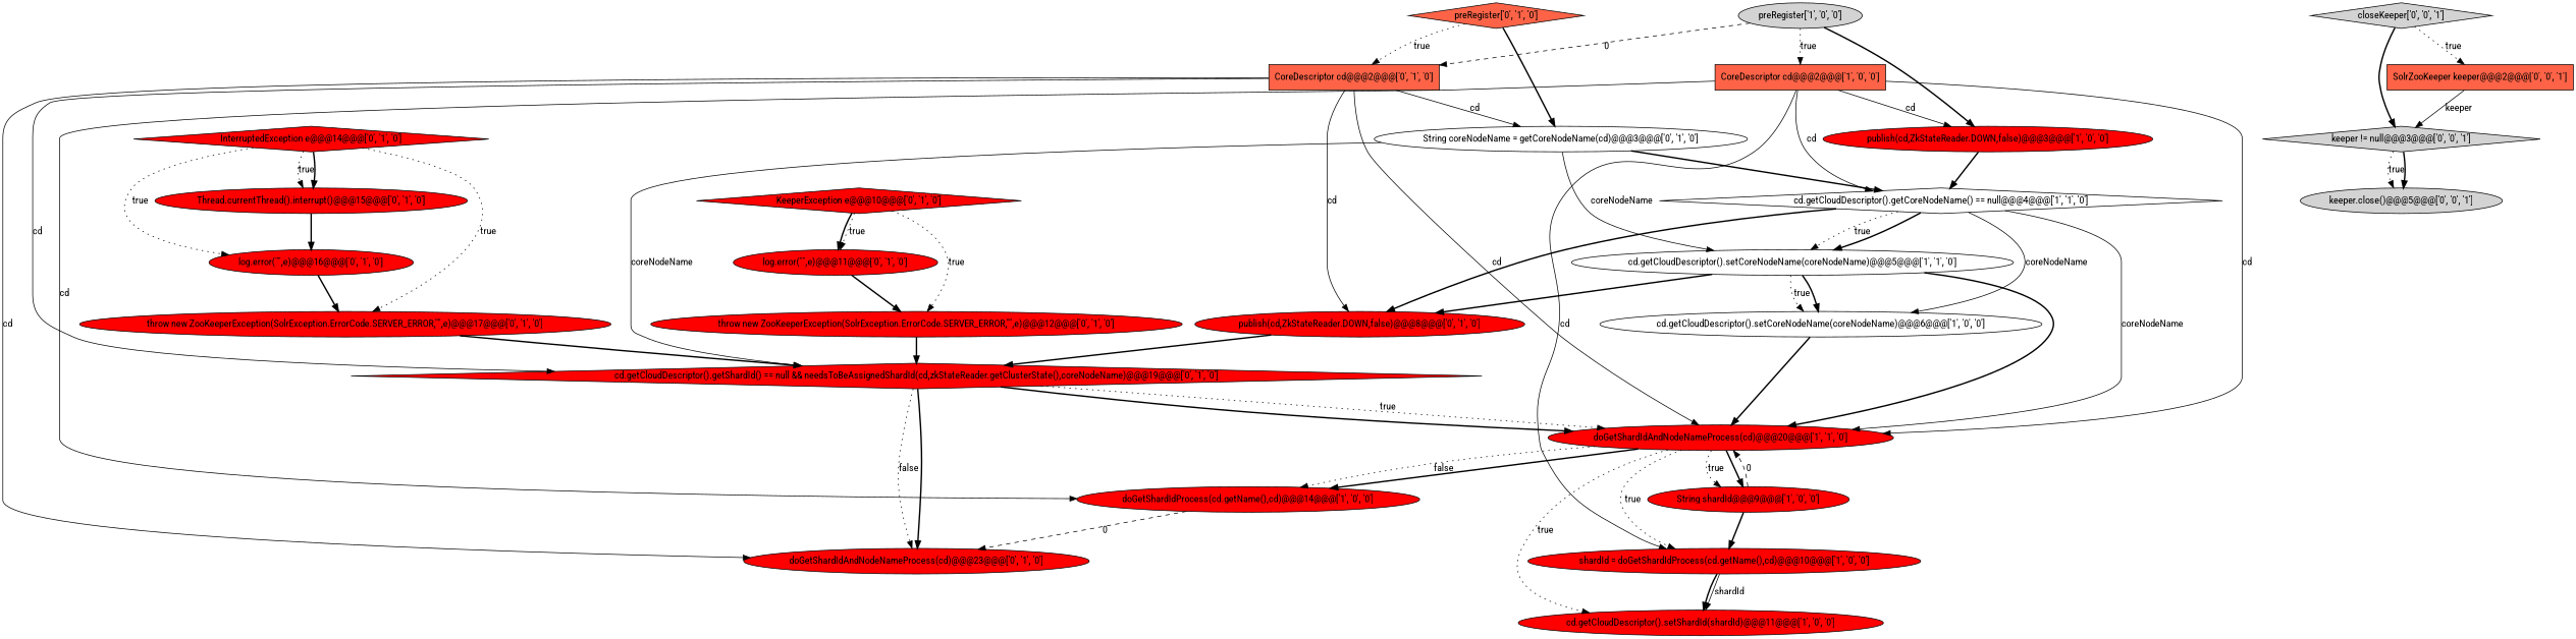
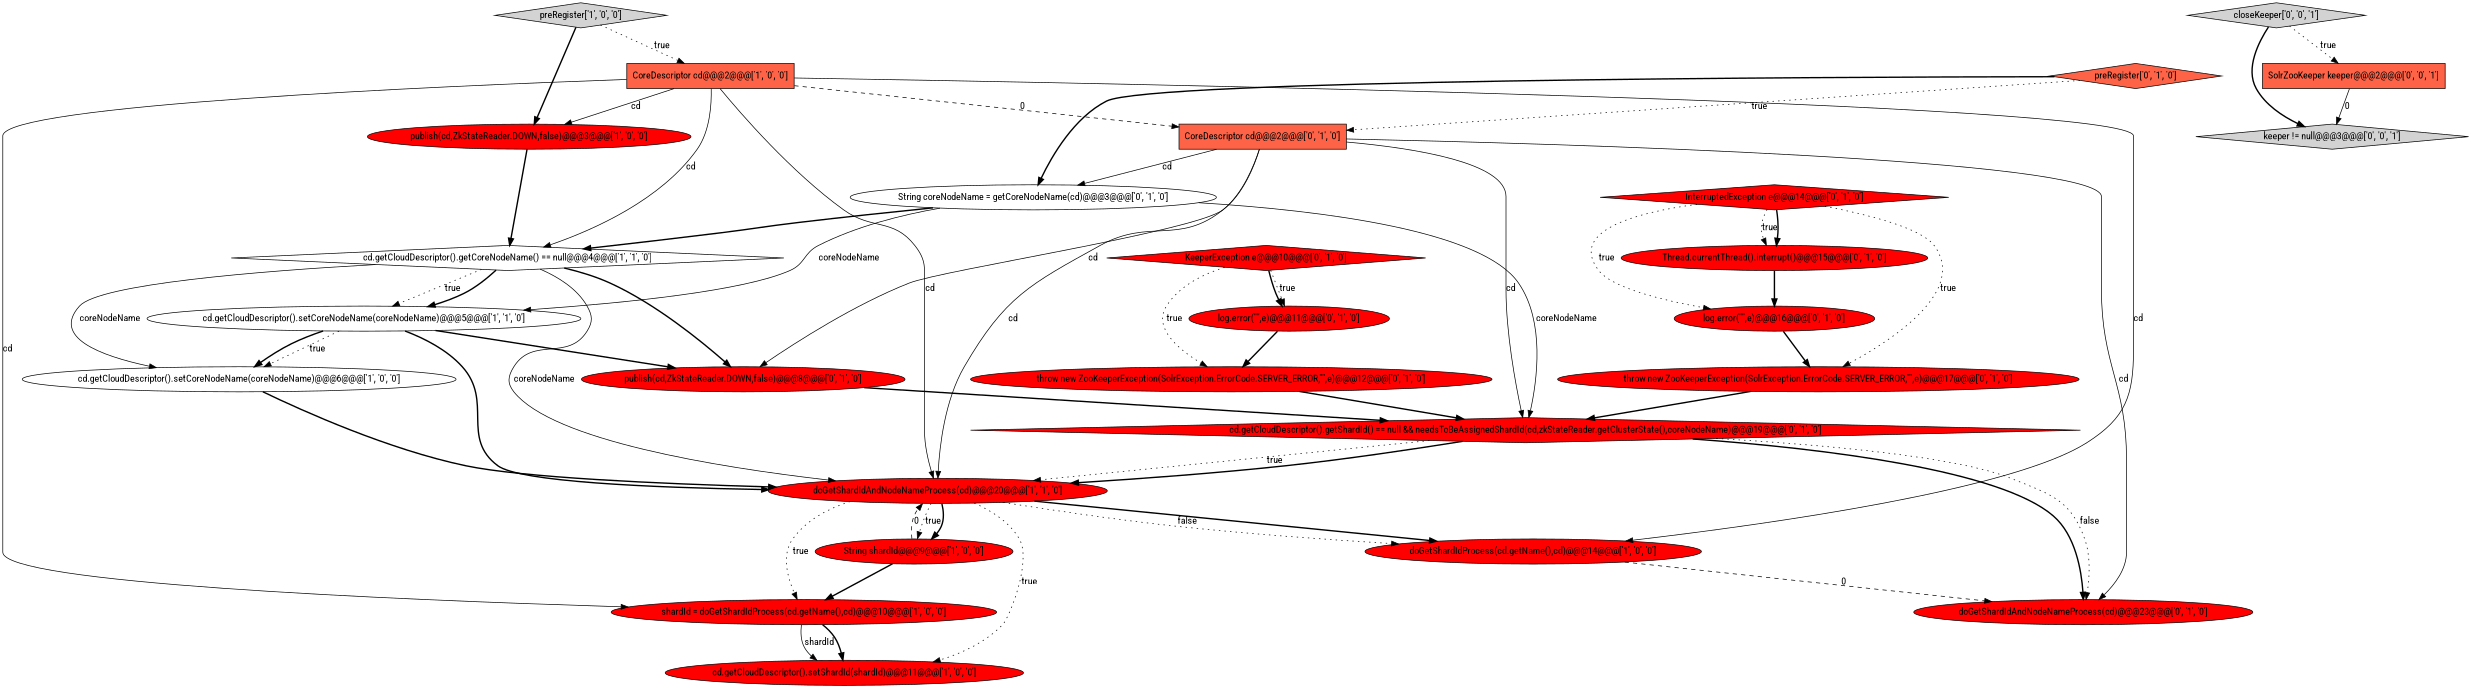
  digraph {
    fontname="Roboto Condensed"
    node [fillcolor=red fontname="Roboto Condensed" shape=ellipse style=filled]
    edge [fontname="Roboto Condensed" style=bold]
    n1 [label="throw new ZooKeeperException(SolrException.ErrorCode.SERVER_ERROR,\"\",e)@@@12@@@['0', '1', '0']"]
    n2 [label="cd.getCloudDescriptor().getShardId() == null && needsToBeAssignedShardId(cd,zkStateReader.getClusterState(),coreNodeName)@@@19@@@['0', '1', '0']" shape=diamond]
    n3 [label="doGetShardIdAndNodeNameProcess(cd)@@@20@@@['1', '1', '0']"]
    n4 [label="doGetShardIdAndNodeNameProcess(cd)@@@23@@@['0', '1', '0']"]
    n5 [label="cd.getCloudDescriptor().setShardId(shardId)@@@11@@@['1', '0', '0']"]
-   n6 [fillcolor=lightgray label="keeper.close()@@@5@@@['0', '0', '1']"]
    n7 [label="doGetShardIdProcess(cd.getName(),cd)@@@14@@@['1', '0', '0']"]
    n8 [label="String shardId@@@9@@@['1', '0', '0']"]
    n9 [label="shardId = doGetShardIdProcess(cd.getName(),cd)@@@10@@@['1', '0', '0']"]
    n10 [label="KeeperException e@@@10@@@['0', '1', '0']" shape=diamond]
    n11 [label="log.error(\"\",e)@@@11@@@['0', '1', '0']"]
    n12 [fillcolor=tomato label="CoreDescriptor cd@@@2@@@['1', '0', '0']" shape=box]
    n13 [fillcolor=white label="cd.getCloudDescriptor().getCoreNodeName() == null@@@4@@@['1', '1', '0']" shape=diamond]
    n14 [label="publish(cd,ZkStateReader.DOWN,false)@@@3@@@['1', '0', '0']"]
    n15 [fillcolor=tomato label="CoreDescriptor cd@@@2@@@['0', '1', '0']" shape=box]
    n16 [fillcolor=white label="cd.getCloudDescriptor().setCoreNodeName(coreNodeName)@@@6@@@['1', '0', '0']"]
    n17 [fillcolor=white label="cd.getCloudDescriptor().setCoreNodeName(coreNodeName)@@@5@@@['1', '1', '0']"]
    n18 [label="publish(cd,ZkStateReader.DOWN,false)@@@8@@@['0', '1', '0']"]
    n19 [fillcolor=white label="String coreNodeName = getCoreNodeName(cd)@@@3@@@['0', '1', '0']"]
    n20 [fillcolor=lightgray label="closeKeeper['0', '0', '1']" shape=diamond]
    n21 [fillcolor=lightgray label="keeper != null@@@3@@@['0', '0', '1']" shape=diamond]
    n22 [fillcolor=tomato label="SolrZooKeeper keeper@@@2@@@['0', '0', '1']" shape=box]
    n23 [label="throw new ZooKeeperException(SolrException.ErrorCode.SERVER_ERROR,\"\",e)@@@17@@@['0', '1', '0']"]
    n24 [label="Thread.currentThread().interrupt()@@@15@@@['0', '1', '0']"]
    n25 [label="log.error(\"\",e)@@@16@@@['0', '1', '0']"]
    n26 [fillcolor=tomato label="preRegister['0', '1', '0']" shape=diamond]
    n27 [label="InterruptedException e@@@14@@@['0', '1', '0']" shape=diamond]
-   n28 [fillcolor=lightgray label="preRegister['1', '0', '0']"]
+   n28 [fillcolor=lightgray label="preRegister['1', '0', '0']" shape=diamond]
    n1 -> n2
    n2 -> n3 [label=true style=dotted]
    n2 -> n3
    n2 -> n4
    n2 -> n4 [label=false style=dotted]
    n3 -> n5 [label=true style=dotted]
    n3 -> n7
    n3 -> n7 [label=false style=dotted]
    n3 -> n8 [label=true style=dotted]
    n3 -> n8
    n3 -> n9 [label=true style=dotted]
    n7 -> n4 [label=0 style=dashed]
    n8 -> n3 [label=0 style=dashed]
    n8 -> n9
    n9 -> n5 [label=shardId style=solid]
    n9 -> n5
    n10 -> n1 [label=true style=dotted]
    n10 -> n11
    n10 -> n11 [label=true style=dotted]
    n11 -> n1
    n12 -> n3 [label=cd style=solid]
    n12 -> n7 [label=cd style=solid]
    n12 -> n9 [label=cd style=solid]
    n12 -> n13 [label=cd style=solid]
    n12 -> n14 [label=cd style=solid]
-   n28 -> n15 [label=0 style=dashed]
+   n12 -> n15 [label=0 style=dashed]
    n13 -> n3 [label=coreNodeName style=solid]
    n13 -> n16 [label=coreNodeName style=solid]
    n13 -> n17 [label=true style=dotted]
    n13 -> n17
    n13 -> n18
    n14 -> n13
    n15 -> n2 [label=cd style=solid]
    n15 -> n3 [label=cd style=solid]
    n15 -> n4 [label=cd style=solid]
    n15 -> n18 [label=cd style=solid]
    n15 -> n19 [label=cd style=solid]
    n16 -> n3
    n17 -> n3
    n17 -> n16 [label=true style=dotted]
    n17 -> n16
    n17 -> n18
    n18 -> n2
    n19 -> n2 [label=coreNodeName style=solid]
    n19 -> n13
    n19 -> n17 [label=coreNodeName style=solid]
    n20 -> n21
    n20 -> n22 [label=true style=dotted]
-   n21 -> n6 [label=true style=dotted]
-   n21 -> n6
-   n22 -> n21 [label=keeper style=solid]
+   n22 -> n21 [label=0 style=solid]
    n23 -> n2
    n24 -> n25
    n25 -> n23
    n26 -> n15 [label=true style=dotted]
    n26 -> n19
    n27 -> n23 [label=true style=dotted]
    n27 -> n24 [label=true style=dotted]
    n27 -> n24
    n27 -> n25 [label=true style=dotted]
    n28 -> n12 [label=true style=dotted]
    n28 -> n14
  }
